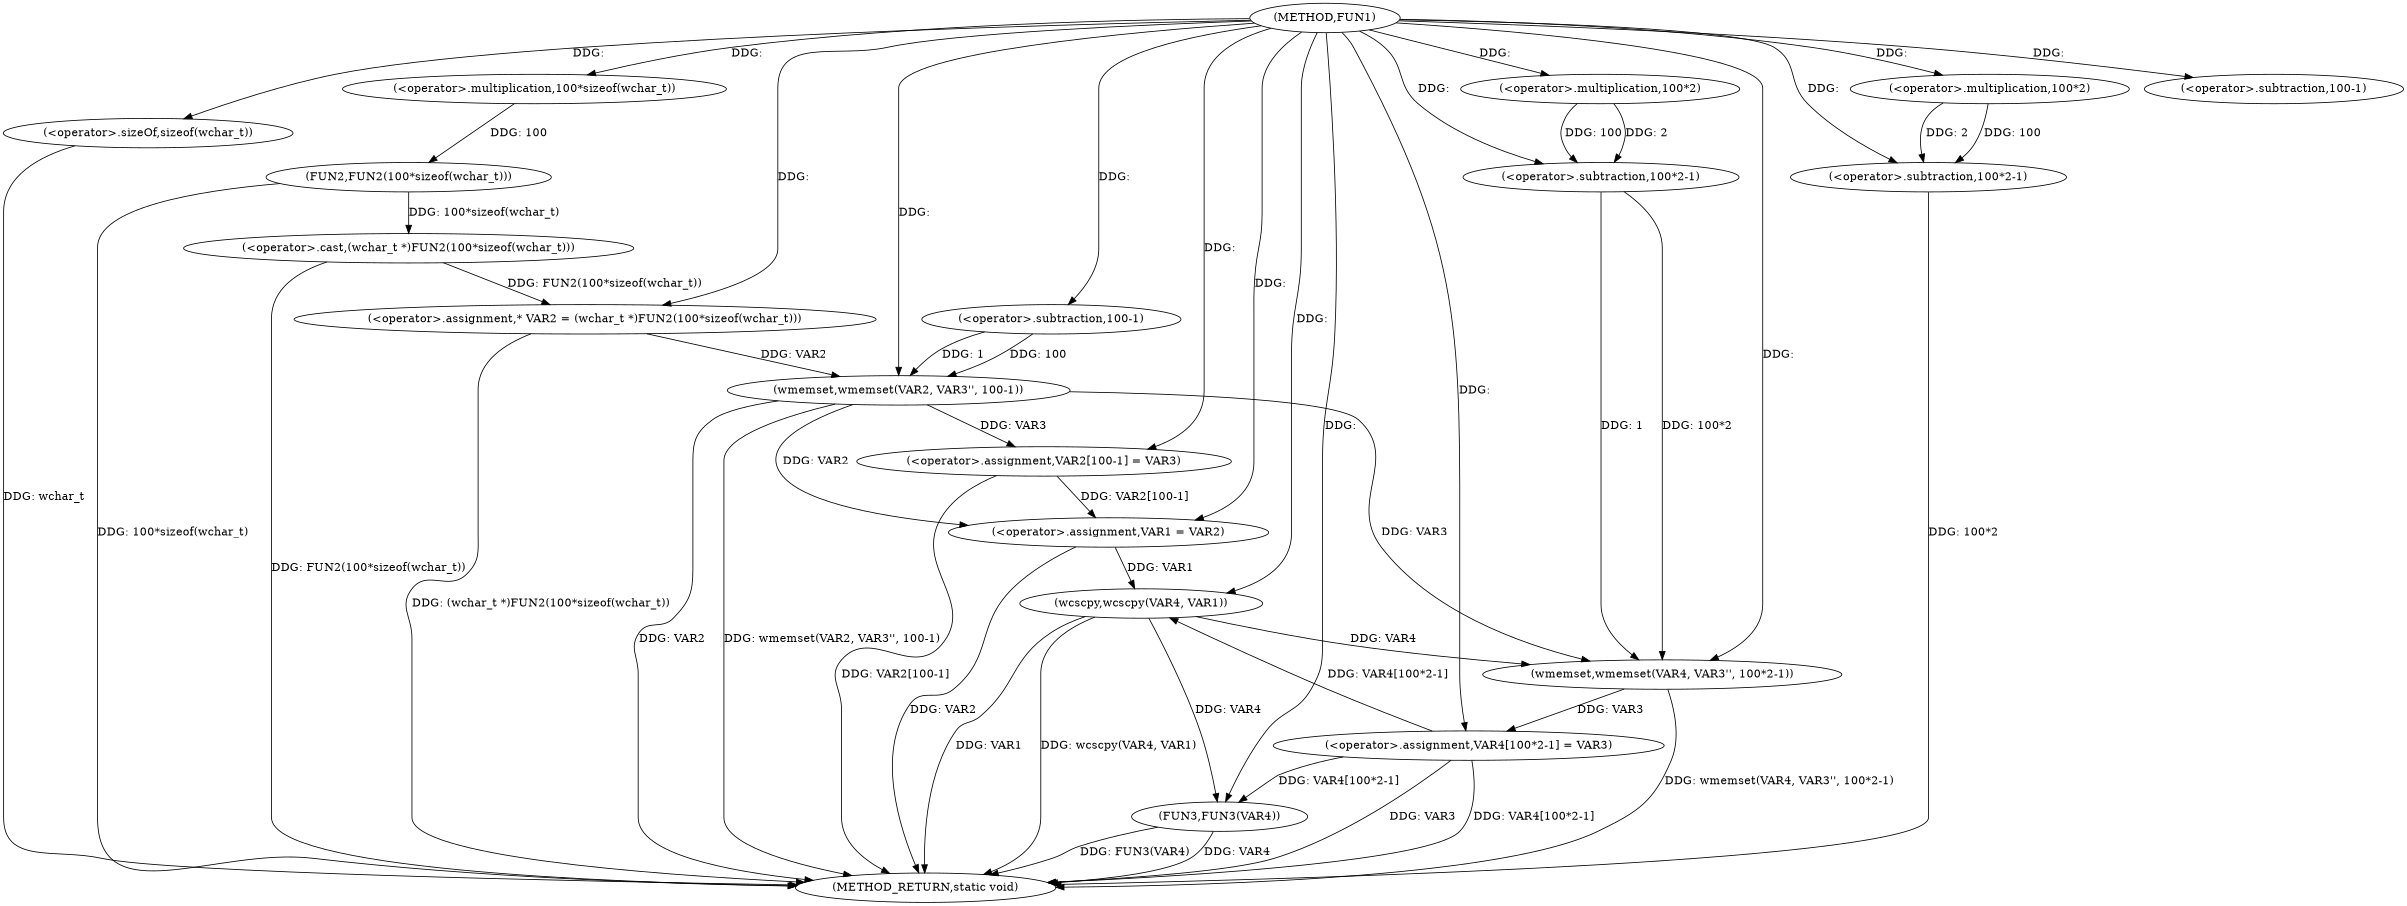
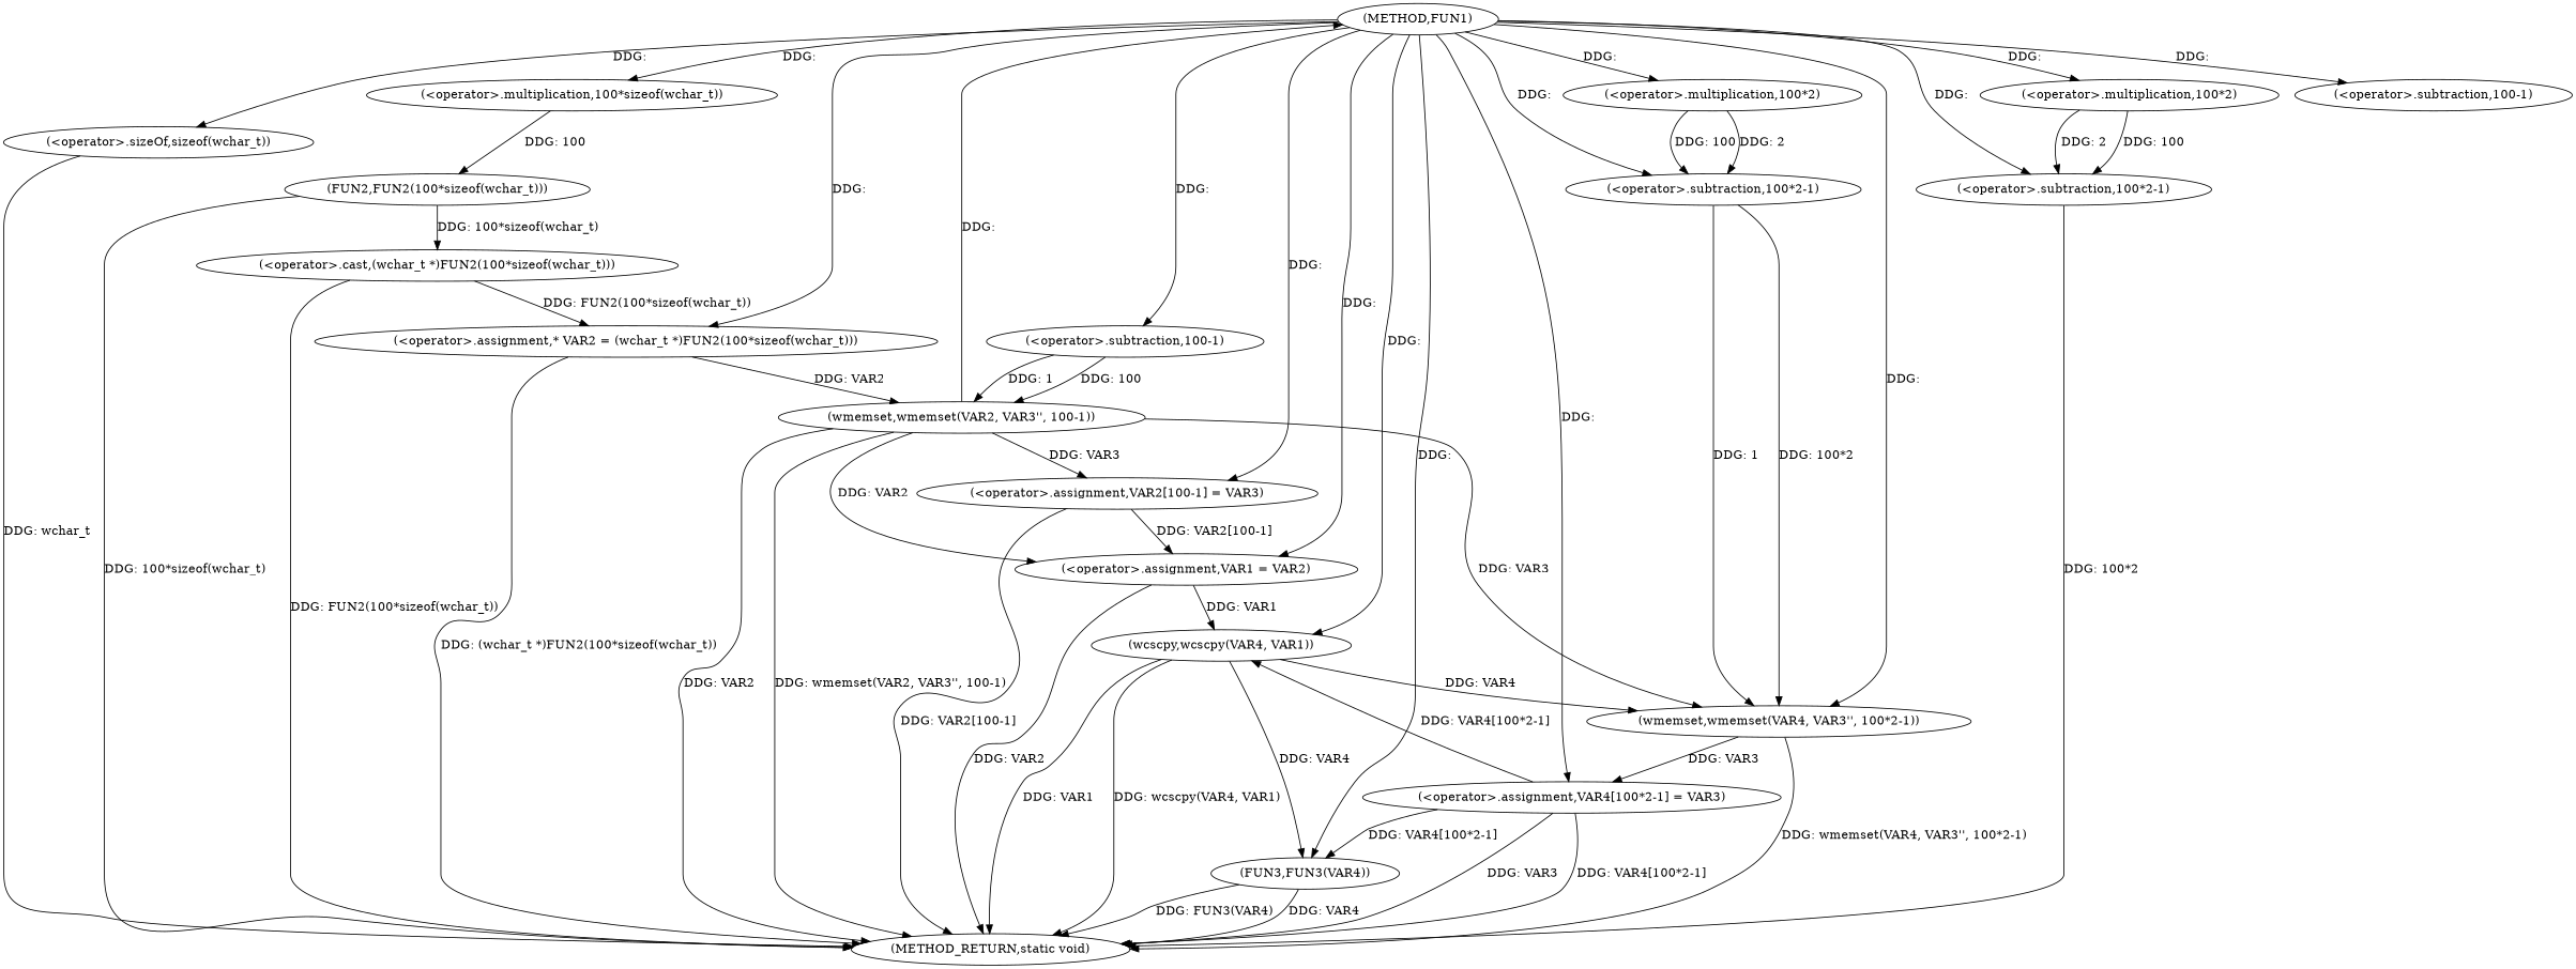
  digraph {
    n1 [label="(METHOD,FUN1)"]
    n2 [label="(<operator>.assignment,* VAR2 = (wchar_t *)FUN2(100*sizeof(wchar_t)))"]
    n3 [label="(<operator>.multiplication,100*sizeof(wchar_t))"]
    n4 [label="(<operator>.sizeOf,sizeof(wchar_t))"]
    n5 [label="(wmemset,wmemset(VAR2, VAR3'', 100-1))"]
    n6 [label="(<operator>.subtraction,100-1)"]
    n7 [label="(<operator>.assignment,VAR2[100-1] = VAR3)"]
    n8 [label="(<operator>.subtraction,100-1)"]
    n9 [label="(<operator>.assignment,VAR1 = VAR2)"]
    n10 [label="(wmemset,wmemset(VAR4, VAR3'', 100*2-1))"]
    n11 [label="(<operator>.subtraction,100*2-1)"]
    n12 [label="(<operator>.multiplication,100*2)"]
    n13 [label="(<operator>.assignment,VAR4[100*2-1] = VAR3)"]
    n14 [label="(<operator>.subtraction,100*2-1)"]
    n15 [label="(<operator>.multiplication,100*2)"]
    n16 [label="(wcscpy,wcscpy(VAR4, VAR1))"]
    n17 [label="(FUN3,FUN3(VAR4))"]
    n18 [label="(METHOD_RETURN,static void)"]
    n19 [label="(FUN2,FUN2(100*sizeof(wchar_t)))"]
    n20 [label="(<operator>.cast,(wchar_t *)FUN2(100*sizeof(wchar_t)))"]
    n1 -> n2 [label="DDG: "]
    n1 -> n3 [label="DDG: "]
    n1 -> n4 [label="DDG: "]
-   n1 -> n5 [label="DDG: "]
+   n5 -> n1 [label="DDG: "]
    n1 -> n6 [label="DDG: "]
    n1 -> n7 [label="DDG: "]
    n1 -> n8 [label="DDG: "]
    n1 -> n9 [label="DDG: "]
    n1 -> n10 [label="DDG: "]
    n1 -> n11 [label="DDG: "]
    n1 -> n12 [label="DDG: "]
    n1 -> n13 [label="DDG: "]
    n1 -> n14 [label="DDG: "]
    n1 -> n15 [label="DDG: "]
    n1 -> n16 [label="DDG: "]
    n1 -> n17 [label="DDG: "]
    n2 -> n5 [label="DDG: VAR2"]
    n2 -> n18 [label="DDG: (wchar_t *)FUN2(100*sizeof(wchar_t))"]
    n3 -> n19 [label="DDG: 100"]
    n4 -> n18 [label="DDG: wchar_t"]
    n5 -> n7 [label="DDG: VAR3"]
    n5 -> n9 [label="DDG: VAR2"]
    n5 -> n10 [label="DDG: VAR3"]
    n5 -> n18 [label="DDG: VAR2"]
    n5 -> n18 [label="DDG: wmemset(VAR2, VAR3'', 100-1)"]
    n6 -> n5 [label="DDG: 100"]
    n6 -> n5 [label="DDG: 1"]
    n7 -> n9 [label="DDG: VAR2[100-1]"]
    n7 -> n18 [label="DDG: VAR2[100-1]"]
    n9 -> n16 [label="DDG: VAR1"]
    n9 -> n18 [label="DDG: VAR2"]
    n10 -> n13 [label="DDG: VAR3"]
    n10 -> n18 [label="DDG: wmemset(VAR4, VAR3'', 100*2-1)"]
    n11 -> n10 [label="DDG: 100*2"]
    n11 -> n10 [label="DDG: 1"]
    n12 -> n11 [label="DDG: 100"]
    n12 -> n11 [label="DDG: 2"]
    n13 -> n16 [label="DDG: VAR4[100*2-1]"]
    n13 -> n17 [label="DDG: VAR4[100*2-1]"]
    n13 -> n18 [label="DDG: VAR3"]
    n13 -> n18 [label="DDG: VAR4[100*2-1]"]
    n14 -> n18 [label="DDG: 100*2"]
    n15 -> n14 [label="DDG: 100"]
    n15 -> n14 [label="DDG: 2"]
    n16 -> n10 [label="DDG: VAR4"]
    n16 -> n17 [label="DDG: VAR4"]
    n16 -> n18 [label="DDG: wcscpy(VAR4, VAR1)"]
    n16 -> n18 [label="DDG: VAR1"]
    n17 -> n18 [label="DDG: FUN3(VAR4)"]
    n17 -> n18 [label="DDG: VAR4"]
    n19 -> n18 [label="DDG: 100*sizeof(wchar_t)"]
    n19 -> n20 [label="DDG: 100*sizeof(wchar_t)"]
    n20 -> n2 [label="DDG: FUN2(100*sizeof(wchar_t))"]
    n20 -> n18 [label="DDG: FUN2(100*sizeof(wchar_t))"]
  }
